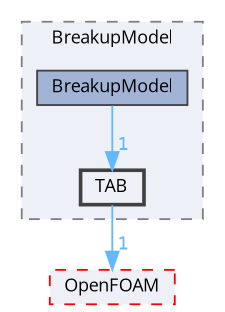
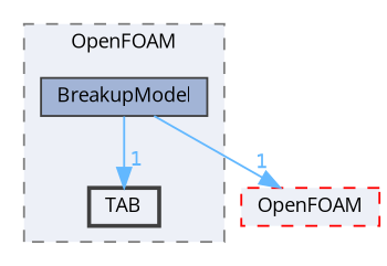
  digraph {
    compound=true
    fontname="Open Sans"
    node [color=grey25 fillcolor="#edf0f7" fontname="Open Sans" fontsize=10 shape=box]
    edge [color=steelblue1 fontcolor=steelblue1 fontname="Open Sans" fontsize=10 headlabel=1 labeldistance=1.5 labelfontname=Helvetica labelfontsize=10]
    n1 [fillcolor="#a2b4d6" height=0.2 label=BreakupModel style=filled width=0.4]
    n2 [height=0.2 label=TAB style="filled,bold" width=0.4]
    n3 [color=red height=0.2 label=OpenFOAM style="filled,dashed" width=0.4]
    subgraph cluster_1 {
      bgcolor="#edf0f7"
      fontsize=10
-     label=BreakupModel
+     label=OpenFOAM
      pencolor=grey50
      style="filled,dashed"
      n1
      n2
    }
    n1 -> n2
-   n2 -> n3
+   n1 -> n3
  }
